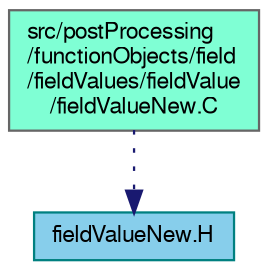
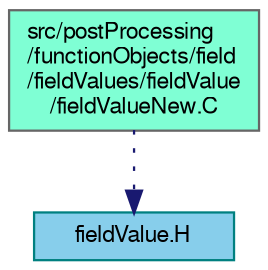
  digraph {
    node [fontname=FreeSans fontsize=10 shape=record style=filled]
    n1 [color=gray40 fillcolor=aquamarine fontcolor=black height=0.2 label="src/postProcessing\l/functionObjects/field\l/fieldValues/fieldValue\l/fieldValueNew.C" width=0.4]
-   n2 [color=teal height=0.2 label="fieldValueNew.H" width=0.4 fillcolor=skyblue]
+   n2 [color=teal height=0.2 label="fieldValue.H" width=0.4 fillcolor=skyblue]
    n1 -> n2 [color=midnightblue fontname=FreeSans fontsize=10 labelfontname=FreeSans labelfontsize=10 style=dotted]
  }
